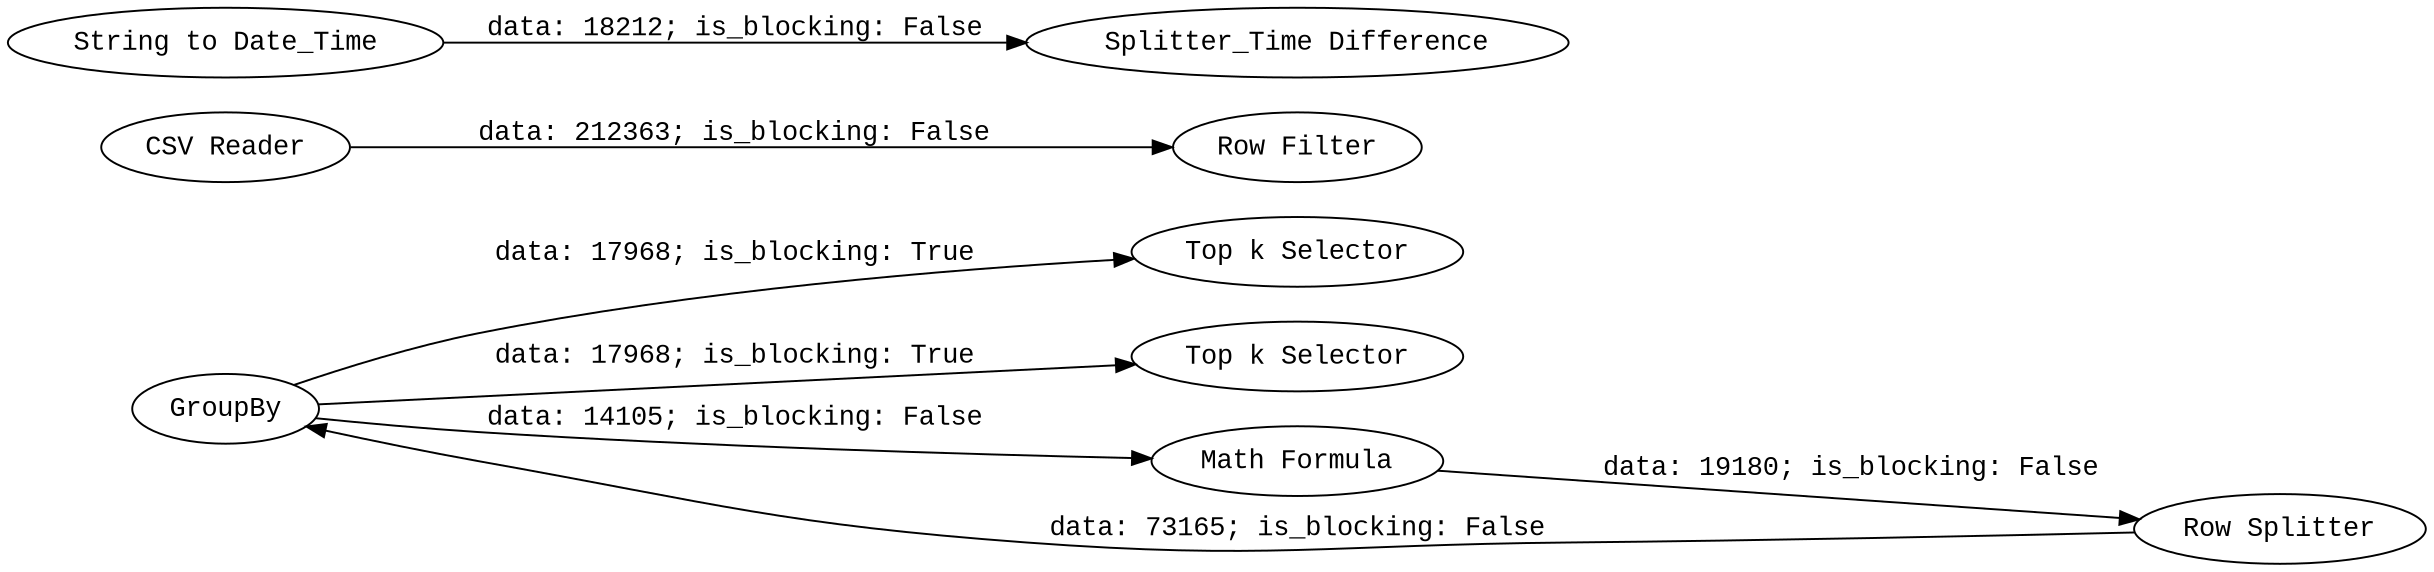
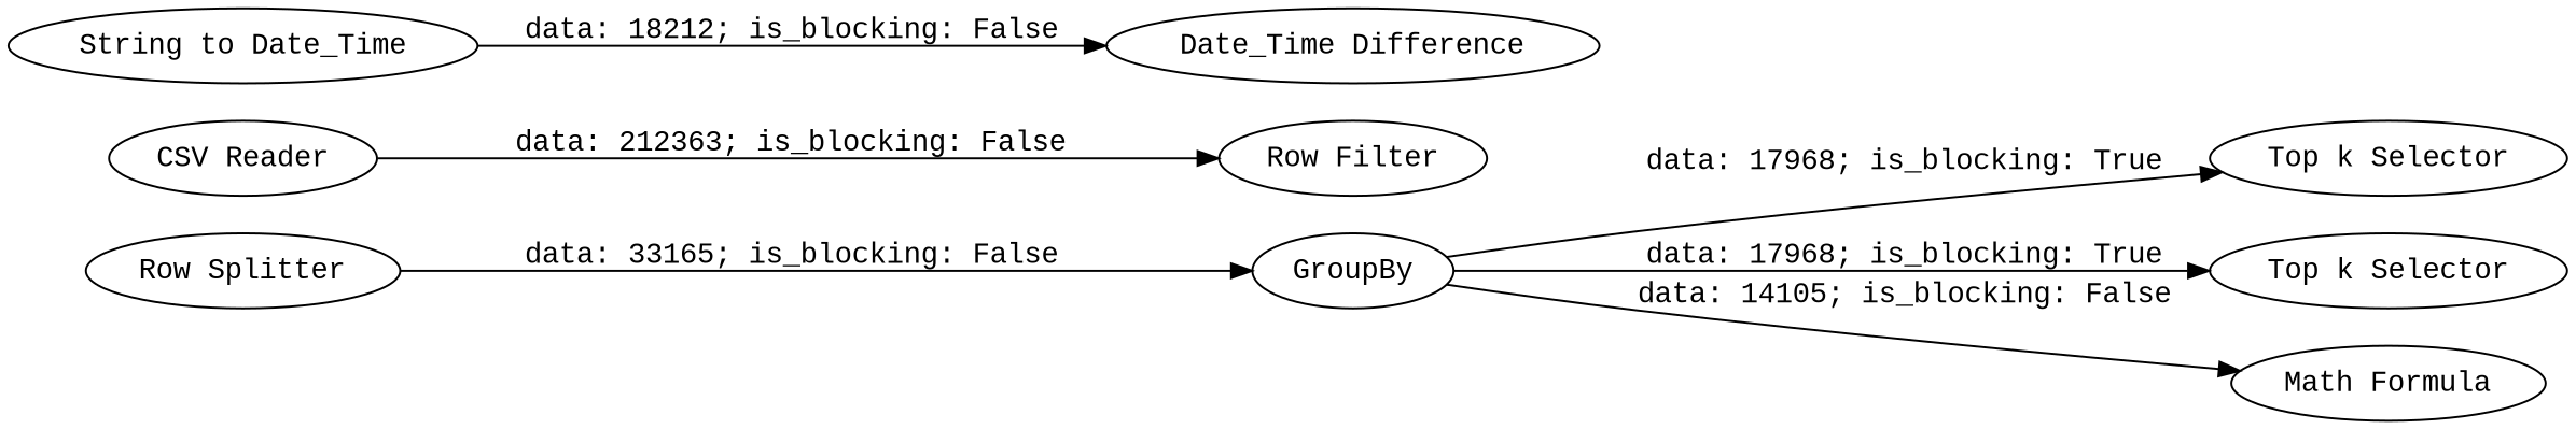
  digraph {
    fontname="Liberation Mono"
    rankdir=LR
    node [fontname="Liberation Mono"]
    edge [fontname="Liberation Mono"]
    n1 [label=GroupBy]
    n2 [label="Top k Selector"]
    n3 [label="Top k Selector"]
    n4 [label="Math Formula"]
    n5 [label="Row Splitter"]
    n6 [label="CSV Reader"]
    n7 [label="Row Filter"]
-   n8 [label="Splitter_Time Difference"]
+   n8 [label="Date_Time Difference"]
    n9 [label="String to Date_Time"]
    n1 -> n2 [label="data: 17968; is_blocking: True"]
    n1 -> n3 [label="data: 17968; is_blocking: True"]
    n1 -> n4 [label="data: 14105; is_blocking: False"]
-   n4 -> n5 [label="data: 19180; is_blocking: False"]
-   n5 -> n1 [label="data: 73165; is_blocking: False"]
+   n5 -> n1 [label="data: 33165; is_blocking: False"]
    n6 -> n7 [label="data: 212363; is_blocking: False"]
    n9 -> n8 [label="data: 18212; is_blocking: False"]
  }
